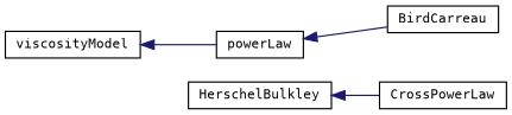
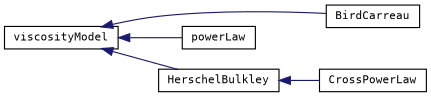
  digraph {
    fontname="DejaVu Sans Mono"
    rankdir=LR
    node [color=black fontname="DejaVu Sans Mono" fontsize=10 shape=record]
    edge [color=midnightblue dir=back fontname="DejaVu Sans Mono" fontsize=10 labelfontname=FreeSans labelfontsize=10 style=solid]
    n1 [height=0.2 label=viscosityModel width=0.4]
    n2 [height=0.2 label=BirdCarreau width=0.4]
    n3 [height=0.2 label=HerschelBulkley width=0.4]
    n4 [height=0.2 label=powerLaw width=0.4]
    n5 [height=0.2 label=CrossPowerLaw width=0.4]
-   n4 -> n2
+   n1 -> n2
+   n1 -> n3
    n1 -> n4
    n3 -> n5
  }
